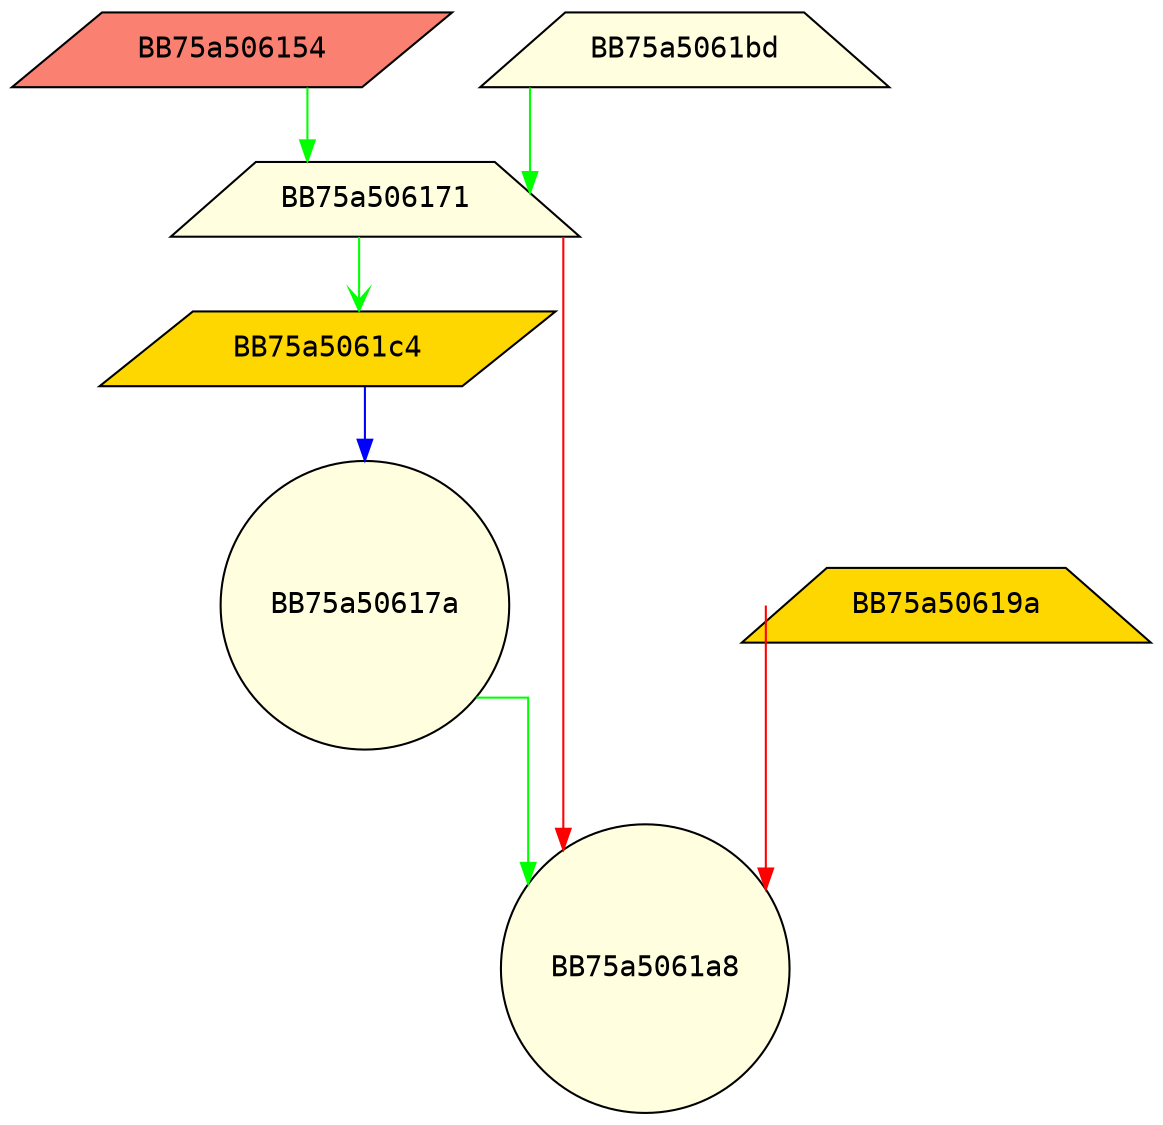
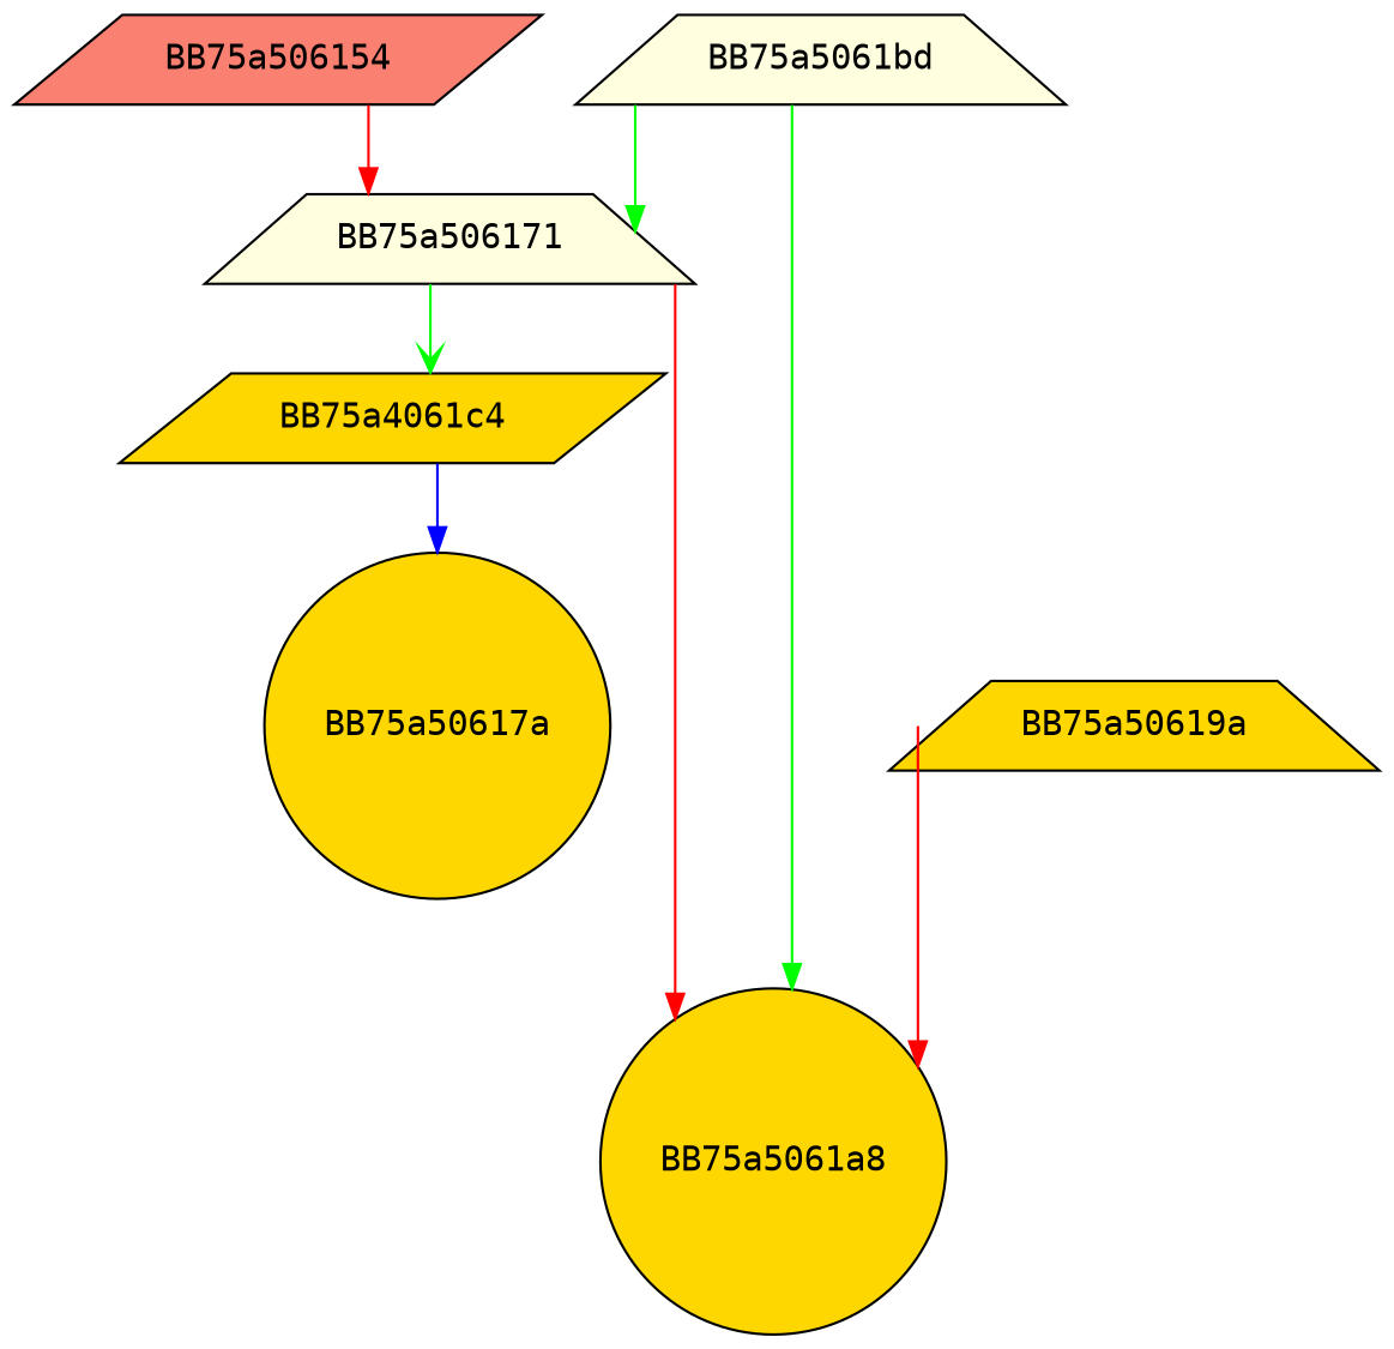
  digraph {
    fontname="DejaVu Sans Mono"
    splines=ortho
    node [fillcolor=gold fontname="DejaVu Sans Mono" shape=trapezium style=filled]
    edge [arrowhead=normal color=red fontname="DejaVu Sans Mono"]
    BB75a506154 [fillcolor=salmon shape=parallelogram]
    BB75a506171 [fillcolor=lightyellow]
    BB75a5061bd [fillcolor=lightyellow]
-   BB75a5061c4 [shape=parallelogram]
-   BB75a5061a8 [fillcolor=lightyellow shape=circle]
-   BB75a50617a [fillcolor=lightyellow shape=circle]
+   BB75a5061c4 [shape=parallelogram label=BB75a4061c4]
+   BB75a5061a8 [shape=circle]
+   BB75a50617a [shape=circle]
    BB75a50619a
-   BB75a506154 -> BB75a506171 [color=green]
+   BB75a506154 -> BB75a506171
    BB75a506171 -> BB75a5061c4 [arrowhead=vee color=green]
    BB75a506171 -> BB75a5061a8
    BB75a5061bd -> BB75a506171 [color=green]
    BB75a5061c4 -> BB75a50617a [color=blue]
-   BB75a50617a -> BB75a5061a8 [color=green]
+   BB75a5061bd -> BB75a5061a8 [color=green]
    BB75a50619a -> BB75a5061a8
  }
